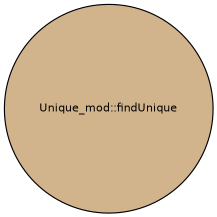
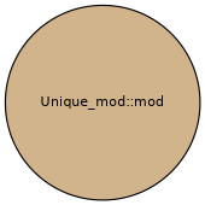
  digraph {
    rankdir=LR
-   n1 [color=black fillcolor=tan fontname=Helvetica fontsize=10 height=0.2 label="Unique_mod::findUnique" shape=circle style=filled width=0.4]
+   n1 [color=black fillcolor=tan fontname=Helvetica fontsize=10 height=0.2 label="Unique_mod::mod" shape=circle style=filled width=0.4]
  }
